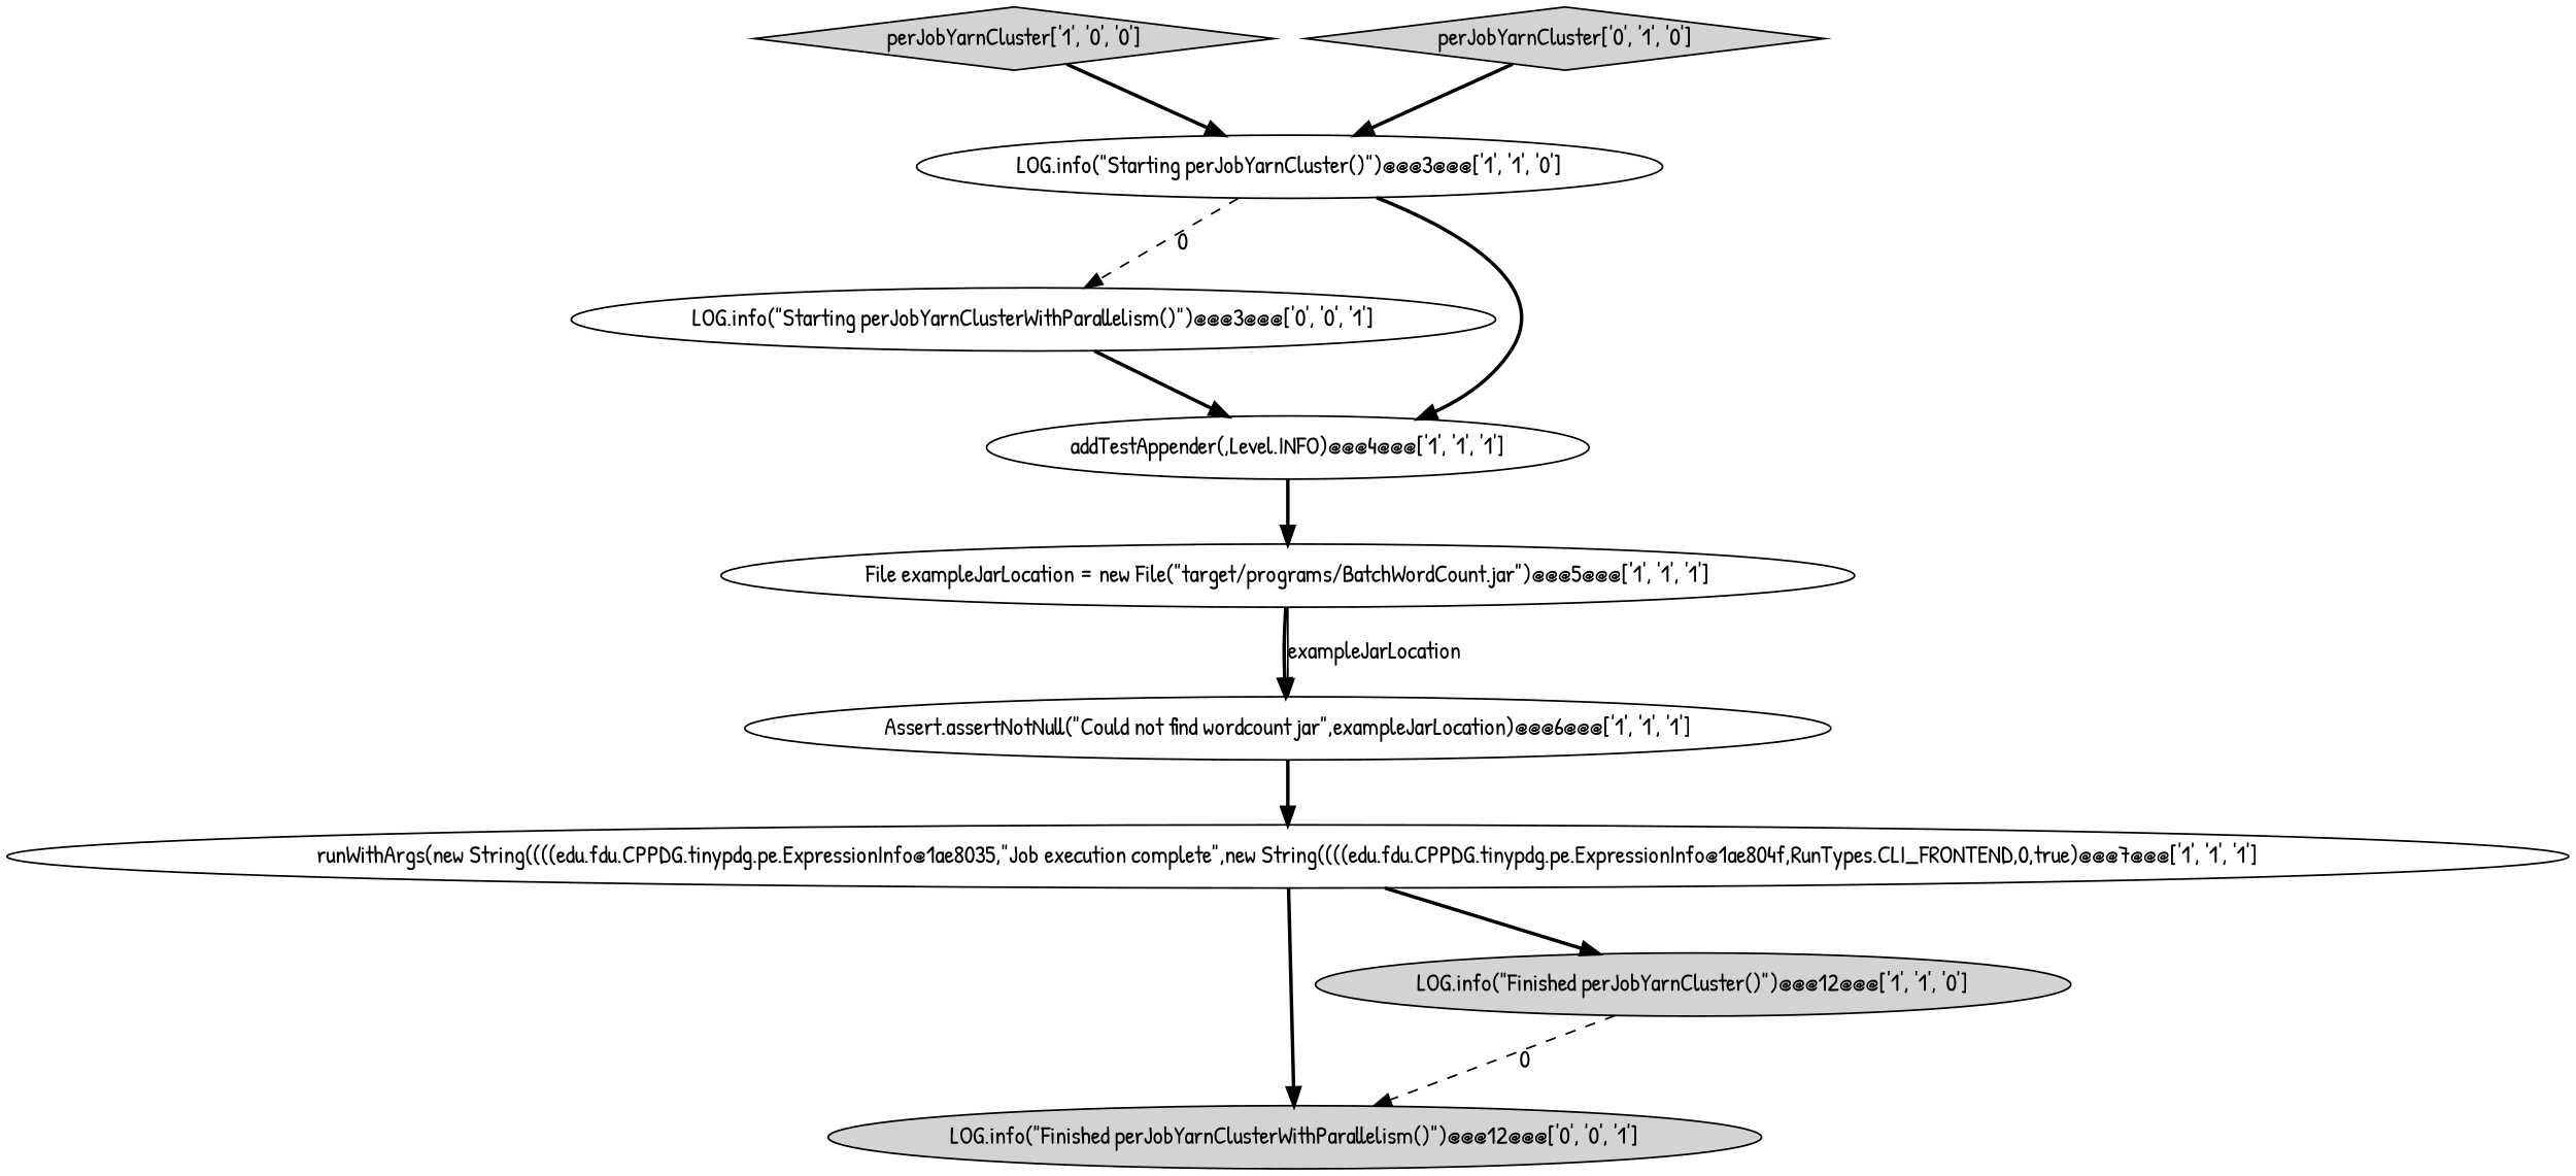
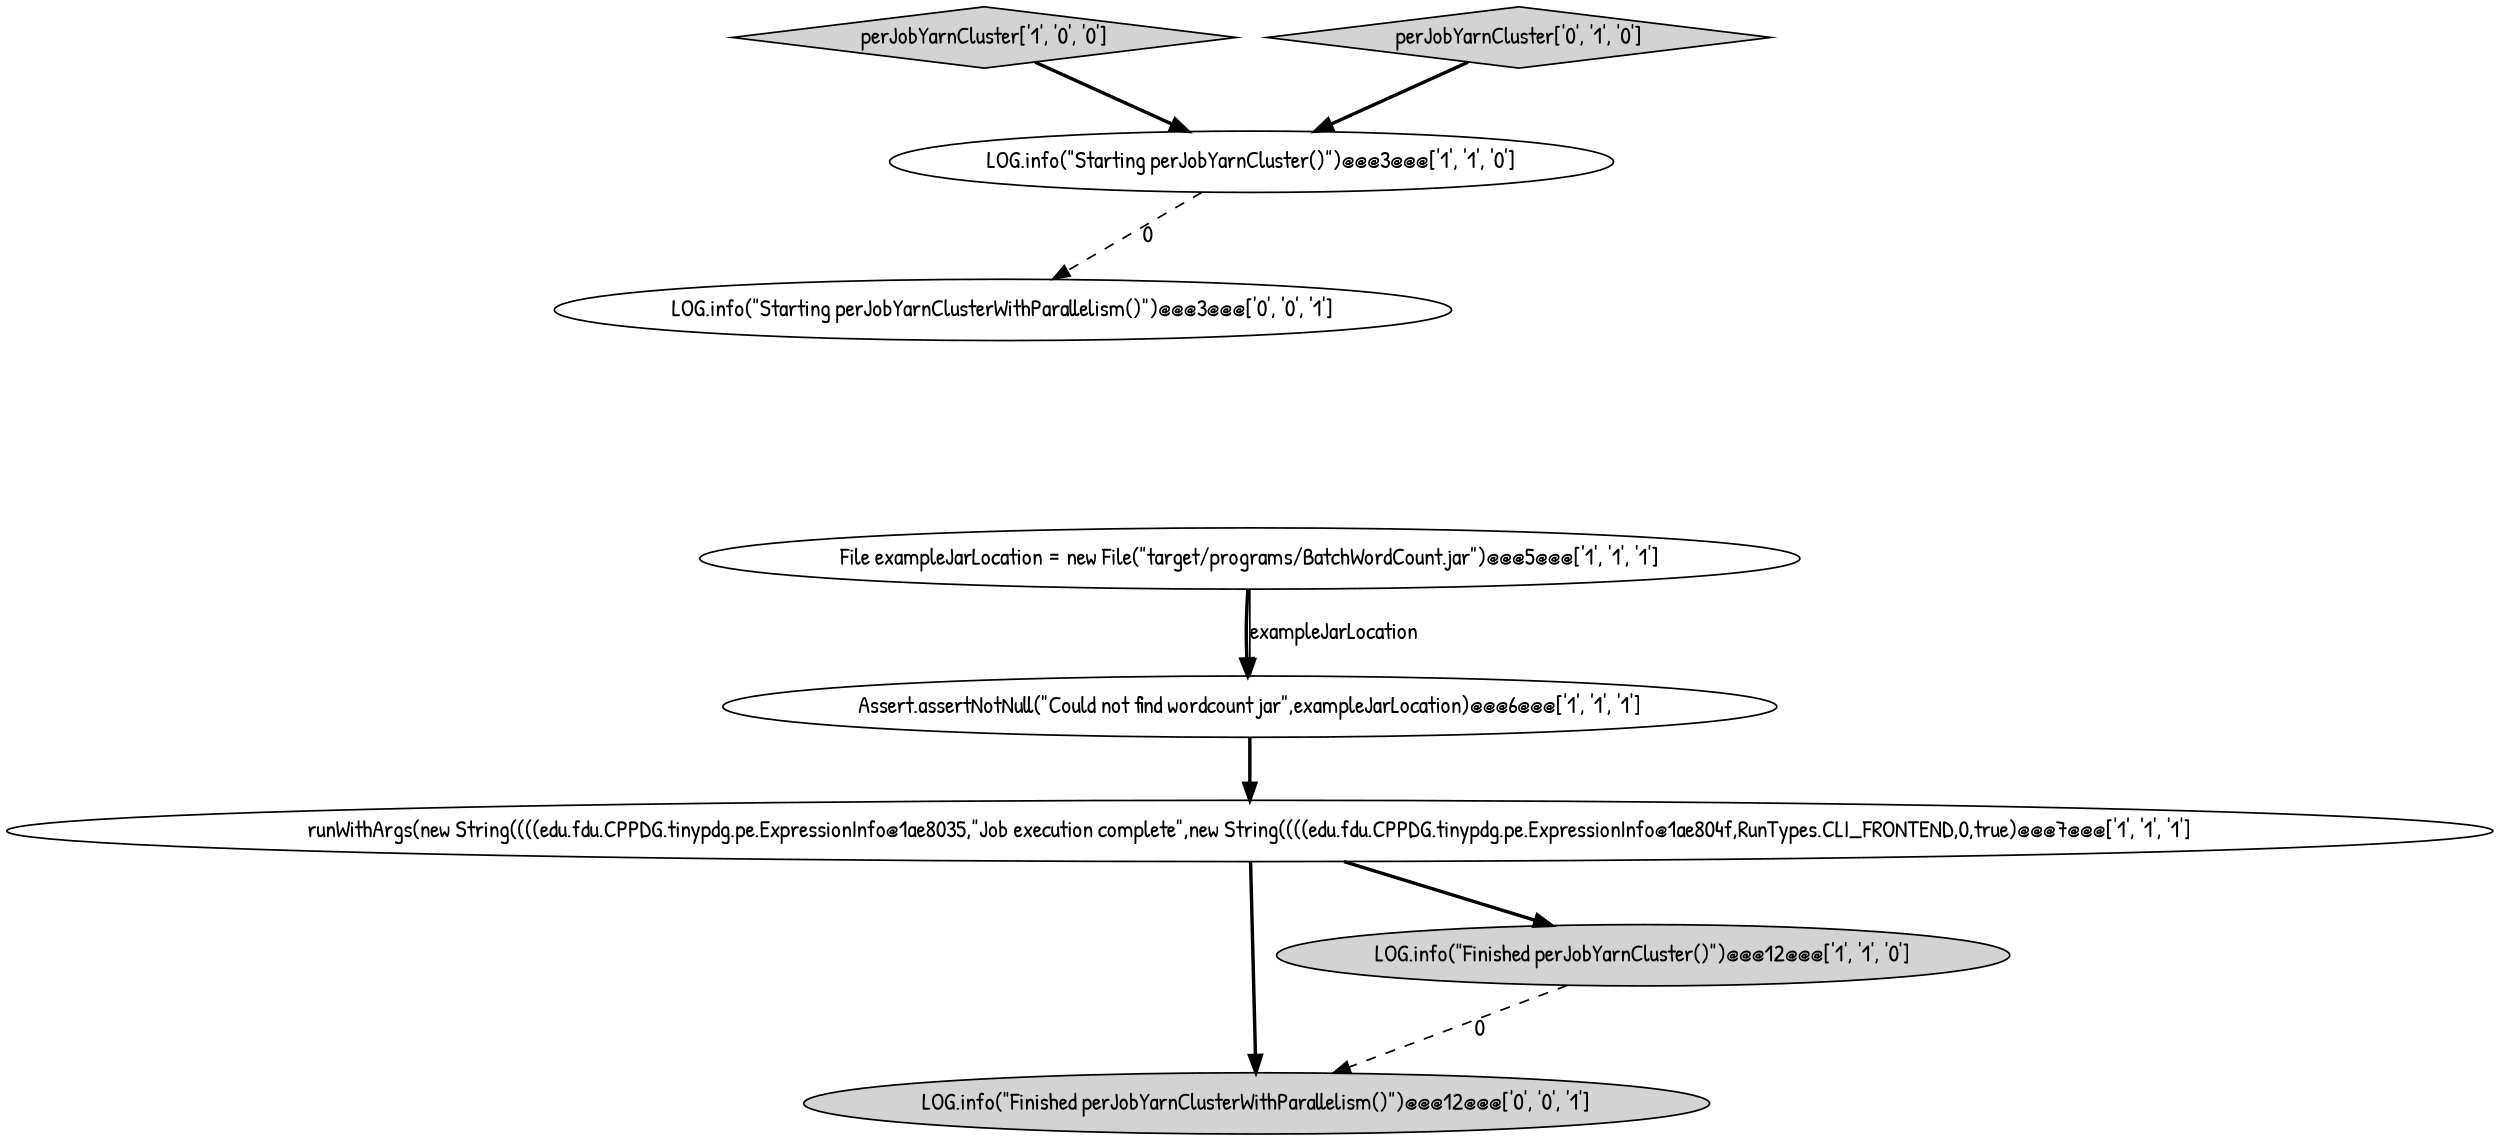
  digraph {
    fontname="Patrick Hand"
    node [fillcolor=white fontname="Patrick Hand" shape=ellipse style=filled]
    edge [fontname="Patrick Hand" style=bold]
    n1 [label="Assert.assertNotNull(\"Could not find wordcount jar\",exampleJarLocation)@@@6@@@['1', '1', '1']"]
    n2 [label="runWithArgs(new String((((edu.fdu.CPPDG.tinypdg.pe.ExpressionInfo@1ae8035,\"Job execution complete\",new String((((edu.fdu.CPPDG.tinypdg.pe.ExpressionInfo@1ae804f,RunTypes.CLI_FRONTEND,0,true)@@@7@@@['1', '1', '1']"]
    n3 [fillcolor=lightgray label="LOG.info(\"Finished perJobYarnClusterWithParallelism()\")@@@12@@@['0', '0', '1']"]
    n4 [fillcolor=lightgray label="LOG.info(\"Finished perJobYarnCluster()\")@@@12@@@['1', '1', '0']"]
    n5 [label="File exampleJarLocation = new File(\"target/programs/BatchWordCount.jar\")@@@5@@@['1', '1', '1']"]
    n6 [label="LOG.info(\"Starting perJobYarnClusterWithParallelism()\")@@@3@@@['0', '0', '1']"]
-   n7 [label="addTestAppender(,Level.INFO)@@@4@@@['1', '1', '1']"]
    n8 [fillcolor=lightgray label="perJobYarnCluster['1', '0', '0']" shape=diamond]
    n9 [label="LOG.info(\"Starting perJobYarnCluster()\")@@@3@@@['1', '1', '0']"]
    n10 [fillcolor=lightgray label="perJobYarnCluster['0', '1', '0']" shape=diamond]
    n1 -> n2
    n2 -> n3
    n2 -> n4
    n4 -> n3 [label=0 style=dashed]
    n5 -> n1
    n5 -> n1 [label=exampleJarLocation style=solid]
-   n6 -> n7
-   n7 -> n5
    n8 -> n9
    n9 -> n6 [label=0 style=dashed]
-   n9 -> n7
    n10 -> n9
  }
